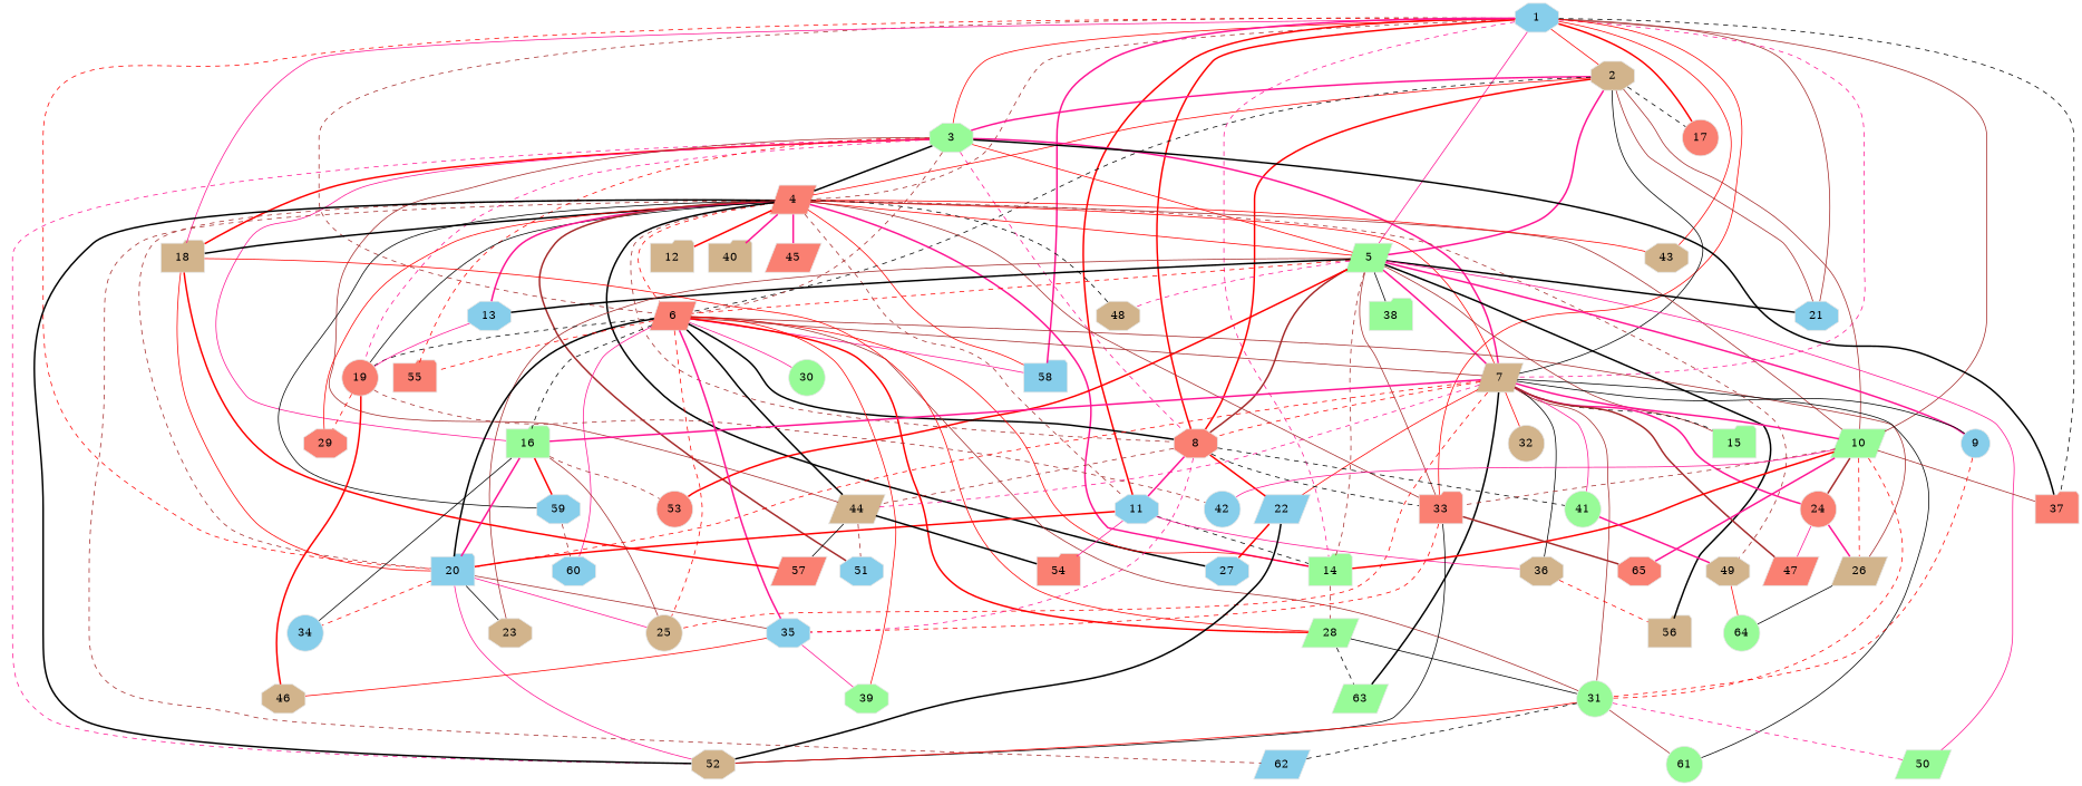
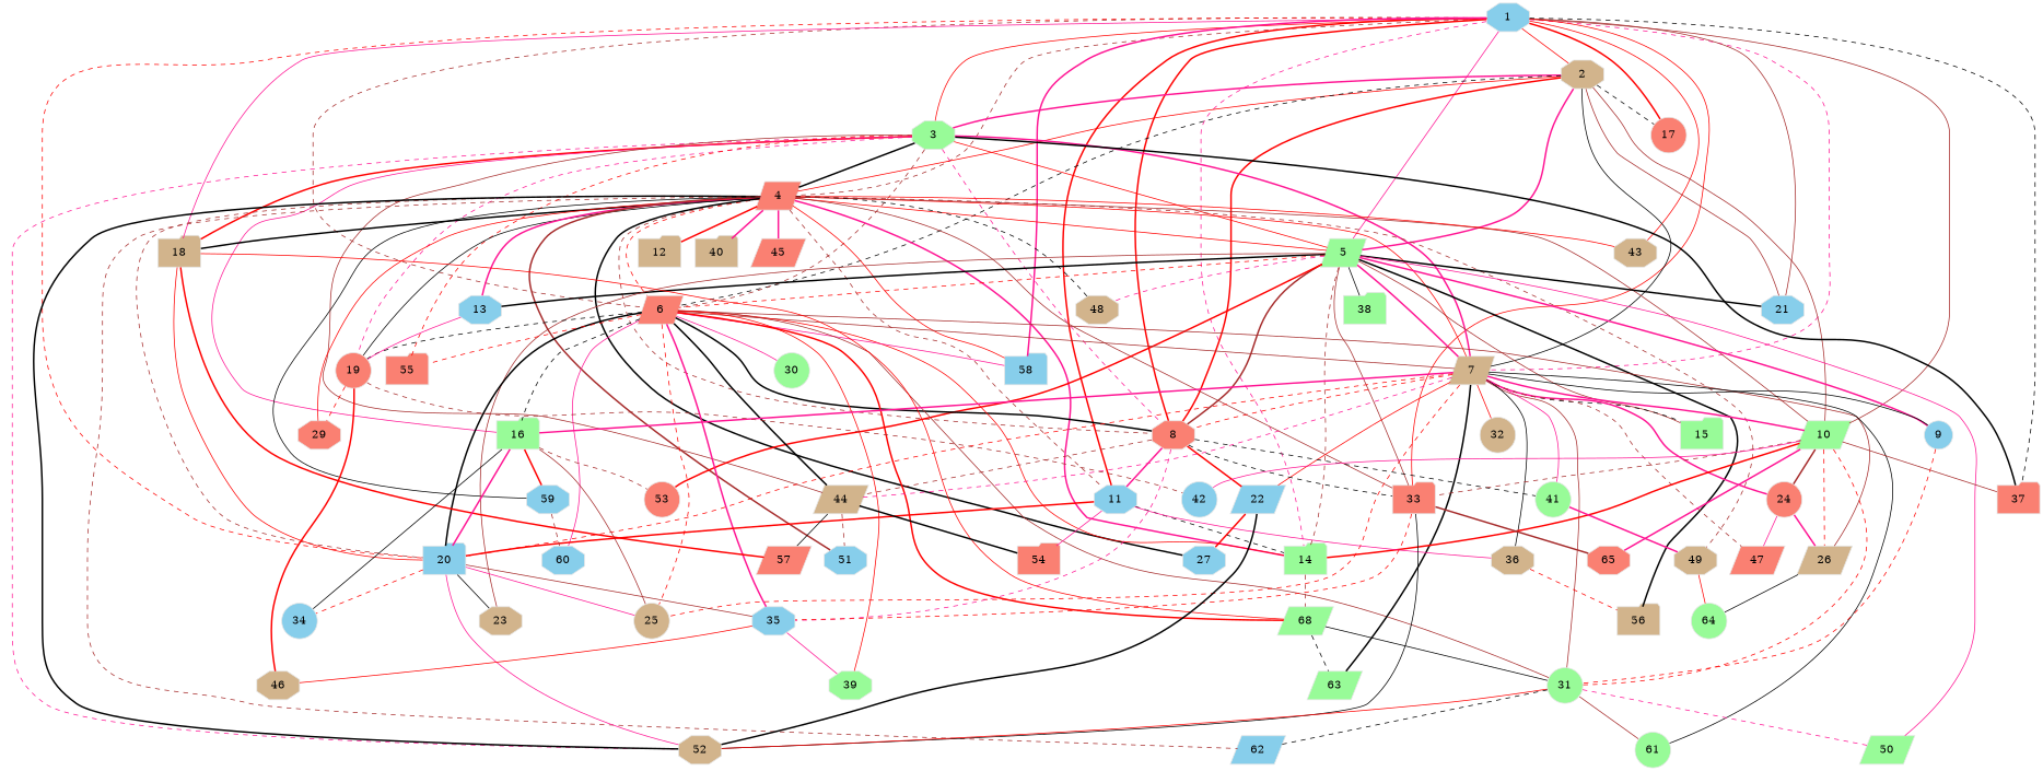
  graph {
    node [color=gray90 fillcolor=tan shape=octagon style=filled]
    edge [color=red style=solid weight=1.0]
    1 [fillcolor=skyblue]
    2
    3 [fillcolor=palegreen]
    4 [fillcolor=salmon shape=parallelogram]
    5 [fillcolor=palegreen shape=parallelogram]
    6 [fillcolor=salmon shape=parallelogram]
    7 [shape=parallelogram]
    8 [fillcolor=salmon]
    10 [fillcolor=palegreen shape=parallelogram]
    11 [fillcolor=skyblue]
    14 [fillcolor=palegreen shape=folder]
    17 [fillcolor=salmon shape=circle]
    18 [shape=folder]
    20 [fillcolor=skyblue shape=folder]
    21 [fillcolor=skyblue]
    33 [fillcolor=salmon shape=folder]
    37 [fillcolor=salmon shape=folder]
    43
    58 [fillcolor=skyblue shape=folder]
    16 [fillcolor=palegreen shape=folder]
    19 [fillcolor=salmon shape=circle]
    52
    55 [fillcolor=salmon shape=folder]
    44 [shape=parallelogram]
    12 [shape=folder]
    13 [fillcolor=skyblue]
    27 [fillcolor=skyblue]
    29 [fillcolor=salmon]
    40 [shape=folder]
    45 [fillcolor=salmon shape=parallelogram]
    48
    49
    51 [fillcolor=skyblue]
    59 [fillcolor=skyblue]
    62 [fillcolor=skyblue shape=parallelogram]
    9 [fillcolor=skyblue shape=circle]
    15 [fillcolor=palegreen shape=folder]
    23
    38 [fillcolor=palegreen shape=folder]
    50 [fillcolor=palegreen shape=parallelogram]
    53 [fillcolor=salmon shape=circle]
    56 [shape=folder]
    25 [shape=circle]
    26 [shape=parallelogram]
-   28 [fillcolor=palegreen shape=parallelogram]
+   28 [fillcolor=palegreen shape=parallelogram label=68]
    30 [fillcolor=palegreen shape=circle]
    31 [fillcolor=palegreen shape=circle]
    35 [fillcolor=skyblue]
    39 [fillcolor=palegreen]
    60 [fillcolor=skyblue]
    22 [fillcolor=skyblue shape=parallelogram]
    24 [fillcolor=salmon shape=circle]
    32 [shape=circle]
    36
    41 [fillcolor=palegreen shape=circle]
    47 [fillcolor=salmon shape=parallelogram]
    61 [fillcolor=palegreen shape=circle]
    63 [fillcolor=palegreen shape=parallelogram]
    42 [fillcolor=skyblue shape=circle]
    65 [fillcolor=salmon]
    54 [fillcolor=salmon shape=folder]
    57 [fillcolor=salmon shape=parallelogram]
    34 [fillcolor=skyblue shape=circle]
    46
    64 [fillcolor=palegreen shape=circle]
    1 -- 2 [weight=3.0]
    1 -- 3 [weight=4.0]
    1 -- 4 [color=brown style=dashed weight=2.0]
    1 -- 5 [color=deeppink weight=3.0]
    1 -- 6 [color=brown style=dashed weight=4.0]
    1 -- 7 [color=deeppink style=dashed weight=3.0]
    1 -- 8 [style=bold weight=2.0]
    1 -- 10 [color=brown weight=2.0]
    1 -- 11 [style=bold]
    1 -- 14 [color=deeppink style=dashed]
    1 -- 17 [style=bold weight=2.0]
    1 -- 18 [color=deeppink weight=2.0]
    1 -- 20 [style=dashed]
    1 -- 21 [color=brown]
    1 -- 33 [weight=6.0]
    1 -- 37 [color=black style=dashed]
    1 -- 43 [weight=2.0]
    1 -- 58 [color=deeppink style=bold]
    2 -- 3 [color=deeppink style=bold]
    2 -- 4
    2 -- 5 [color=deeppink style=bold]
    2 -- 6 [color=black style=dashed weight=2.0]
    2 -- 7 [color=black]
    2 -- 8 [style=bold weight=3.0]
    2 -- 10 [color=brown weight=10.0]
    2 -- 17 [color=black style=dashed]
    2 -- 21 [color=brown]
    3 -- 4 [color=black style=bold]
    3 -- 5
    3 -- 6 [color=brown style=dashed weight=2.0]
    3 -- 7 [color=deeppink style=bold]
    3 -- 8 [color=deeppink style=dashed]
    3 -- 18 [style=bold]
    3 -- 37 [color=black style=bold weight=2.0]
    3 -- 16 [color=deeppink]
    3 -- 19 [color=deeppink style=dashed]
    3 -- 52 [color=deeppink style=dashed]
    3 -- 55 [style=dashed]
    3 -- 44 [color=brown]
    4 -- 5
    4 -- 6 [style=dashed weight=2.0]
    4 -- 7 [weight=2.0]
    4 -- 8 [color=brown style=dashed weight=2.0]
    4 -- 10 [color=brown weight=2.0]
    4 -- 11 [color=brown style=dashed]
    4 -- 14 [color=deeppink style=bold]
    4 -- 18 [color=black style=bold]
    4 -- 20 [color=brown style=dashed]
    4 -- 33 [color=brown]
    4 -- 43
    4 -- 58
    4 -- 19 [color=black]
    4 -- 52 [color=black style=bold]
    4 -- 12 [style=bold]
    4 -- 13 [color=deeppink style=bold]
    4 -- 27 [color=black style=bold]
    4 -- 29
    4 -- 40 [color=deeppink style=bold]
    4 -- 45 [color=deeppink style=bold weight=2.0]
    4 -- 48 [color=black style=dashed]
    4 -- 49 [color=brown style=dashed]
    4 -- 51 [color=brown style=bold]
    4 -- 59 [color=black]
    4 -- 62 [color=brown style=dashed]
    5 -- 6 [style=dashed weight=2.0]
    5 -- 7 [color=deeppink style=bold]
    5 -- 8 [color=brown style=bold]
    5 -- 14 [color=brown style=dashed]
    5 -- 21 [color=black style=bold]
    5 -- 33 [color=brown]
    5 -- 13 [color=black style=bold]
    5 -- 48 [color=deeppink style=dashed]
    5 -- 9 [color=deeppink style=bold]
    5 -- 15 [color=brown]
    5 -- 23 [color=brown]
    5 -- 38 [color=black]
    5 -- 50 [color=deeppink]
    5 -- 53 [style=bold]
    5 -- 56 [color=black style=bold]
    6 -- 7 [color=brown weight=2.0]
    6 -- 8 [color=black style=bold weight=3.0]
    6 -- 14
    6 -- 20 [color=black style=bold weight=8.0]
    6 -- 58 [color=deeppink]
    6 -- 16 [color=black style=dashed weight=2.0]
    6 -- 19 [color=black style=dashed weight=2.0]
    6 -- 55 [style=dashed]
    6 -- 44 [color=black style=bold]
    6 -- 25 [style=dashed]
    6 -- 26 [color=brown]
    6 -- 28 [style=bold]
    6 -- 30 [color=deeppink]
    6 -- 31 [color=brown]
    6 -- 35 [color=deeppink style=bold]
    6 -- 39
    6 -- 60 [color=deeppink]
    7 -- 8 [style=dashed]
    7 -- 10 [color=deeppink style=bold weight=2.0]
    7 -- 20 [style=dashed]
    7 -- 16 [color=deeppink style=bold]
    7 -- 44 [color=deeppink style=dashed]
    7 -- 9 [color=black]
    7 -- 15 [color=black style=dashed]
    7 -- 25 [style=dashed]
    7 -- 31 [color=brown]
    7 -- 22
    7 -- 24 [color=deeppink style=bold]
    7 -- 32
    7 -- 36 [color=black]
    7 -- 41 [color=deeppink]
-   7 -- 47 [color=brown style=bold]
+   7 -- 47 [color=brown style=dashed]
    7 -- 61 [color=black]
    7 -- 63 [color=black style=bold]
    8 -- 11 [color=deeppink style=bold]
    8 -- 33 [color=black style=dashed]
    8 -- 44 [color=brown style=dashed]
    8 -- 35 [color=deeppink style=dashed]
    8 -- 22 [style=bold]
    8 -- 41 [color=black style=dashed]
    10 -- 14 [style=bold weight=2.0]
    10 -- 33 [color=brown style=dashed]
    10 -- 37 [color=brown]
    10 -- 26 [style=dashed]
    10 -- 31 [style=dashed]
    10 -- 24 [color=brown style=bold]
    10 -- 42 [color=deeppink]
    10 -- 65 [color=deeppink style=bold]
    11 -- 14 [color=black style=dashed weight=2.0]
    11 -- 20 [style=bold]
    11 -- 36 [color=deeppink]
    11 -- 54 [color=deeppink]
    14 -- 28 [color=brown style=dashed]
    18 -- 20
    18 -- 28
    18 -- 57 [style=bold]
    20 -- 52 [color=deeppink]
    20 -- 23 [color=black]
    20 -- 25 [color=deeppink]
    20 -- 35 [color=brown]
    20 -- 34 [style=dashed]
    33 -- 52 [color=black]
    33 -- 35 [style=dashed]
    33 -- 65 [color=brown style=bold]
    16 -- 20 [color=deeppink style=bold]
    16 -- 59 [style=bold]
    16 -- 53 [color=brown style=dashed]
    16 -- 25 [color=brown]
    16 -- 34 [color=black]
    19 -- 29 [style=dashed]
    19 -- 42 [color=brown style=dashed]
    19 -- 46 [style=bold]
    44 -- 51 [color=brown style=dashed]
    44 -- 54 [color=black style=bold]
    44 -- 57 [color=black]
    13 -- 19 [color=deeppink]
    49 -- 64
    59 -- 60 [color=brown style=dashed]
    9 -- 31 [style=dashed]
    26 -- 64 [color=black]
    28 -- 31 [color=black]
    28 -- 63 [color=black style=dashed]
    31 -- 52
    31 -- 62 [color=black style=dashed]
    31 -- 50 [color=deeppink style=dashed]
    31 -- 61 [color=brown]
    35 -- 39 [color=deeppink]
    35 -- 46
    22 -- 52 [color=black style=bold]
    22 -- 27 [style=bold]
    24 -- 26 [color=deeppink style=bold]
    24 -- 47 [color=deeppink]
    36 -- 56 [style=dashed]
    41 -- 49 [color=deeppink style=bold]
  }
